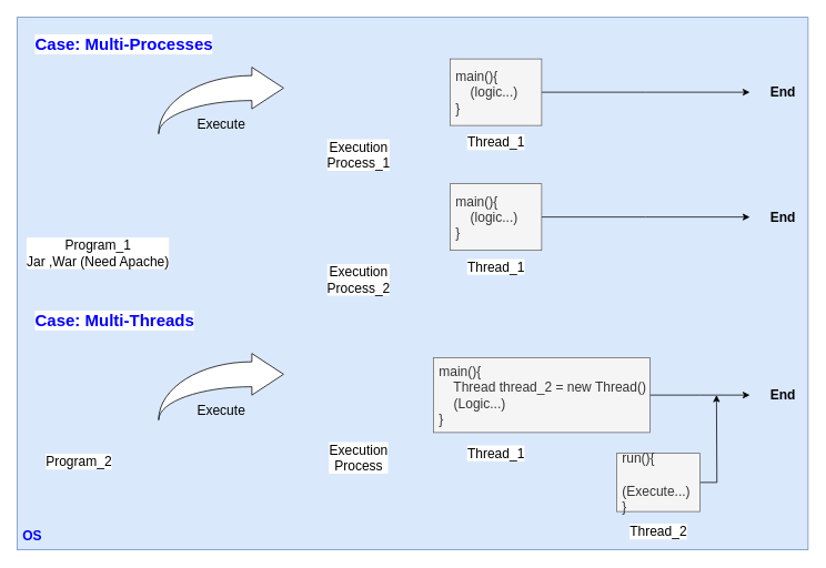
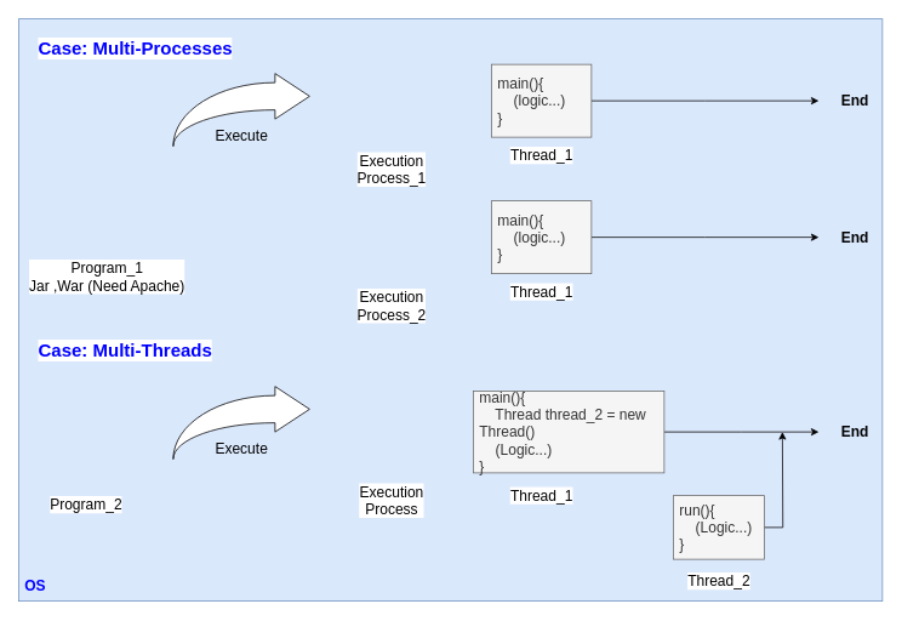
  <mxCell id="0" />
  <mxCell id="1" parent="0" />
  <mxCell id="2" value="OS" style="rounded=0;whiteSpace=wrap;html=1;labelBackgroundColor=none;fontSize=16;align=left;fillColor=#dae8fc;strokeColor=#6c8ebf;verticalAlign=bottom;spacingLeft=5;spacingBottom=5;fontStyle=1;fontColor=#0000FF;" vertex="1" parent="1"><mxGeometry x="20" y="20" width="950" height="640" as="geometry" /></mxCell>
  <mxCell id="3" value="Execution&lt;br style=&quot;font-size: 16px;&quot;&gt;Process_1" style="shape=image;html=1;verticalAlign=top;verticalLabelPosition=bottom;labelBackgroundColor=#ffffff;imageAspect=0;aspect=fixed;image=https://cdn2.iconfinder.com/data/icons/Radium_Neue_PNGs/128/EXE_File.png;align=center;fontSize=16;" vertex="1" parent="1"><mxGeometry x="380" y="60" width="100" height="100" as="geometry" /></mxCell>
  <mxCell id="4" value="Execute" style="html=1;shadow=0;dashed=0;align=center;verticalAlign=bottom;shape=mxgraph.arrows2.jumpInArrow;dy=15;dx=38;arrowHead=50;fontSize=16;" vertex="1" parent="1"><mxGeometry x="190" y="80" width="150" height="80" as="geometry" /></mxCell>
  <mxCell id="5" value="&lt;div style=&quot;text-align: center ; font-size: 16px&quot;&gt;Program_1&lt;/div&gt;Jar ,War (Need Apache)" style="shape=image;html=1;verticalAlign=top;verticalLabelPosition=bottom;labelBackgroundColor=#ffffff;imageAspect=0;aspect=fixed;image=https://cdn0.iconfinder.com/data/icons/file-names-26/512/48-128.png;align=left;fontSize=16;" vertex="1" parent="1"><mxGeometry x="30" y="150" width="128" height="128" as="geometry" /></mxCell>
  <mxCell id="6" value="Execution&lt;br style=&quot;font-size: 16px&quot;&gt;Process" style="shape=image;html=1;verticalAlign=top;verticalLabelPosition=bottom;labelBackgroundColor=#ffffff;imageAspect=0;aspect=fixed;image=https://cdn2.iconfinder.com/data/icons/Radium_Neue_PNGs/128/EXE_File.png;align=center;fontSize=16;" vertex="1" parent="1"><mxGeometry x="380" y="424" width="100" height="100" as="geometry" /></mxCell>
  <mxCell id="7" style="edgeStyle=orthogonalEdgeStyle;rounded=0;orthogonalLoop=1;jettySize=auto;html=1;fontSize=16;" edge="1" parent="1" source="8"><mxGeometry relative="1" as="geometry"><mxPoint x="900" y="110" as="targetPoint" /></mxGeometry></mxCell>
  <mxCell id="8" value="&lt;div style=&quot;font-size: 16px&quot;&gt;&lt;span style=&quot;font-size: 16px&quot;&gt;main(){&lt;/span&gt;&lt;/div&gt;&amp;nbsp; &amp;nbsp; (logic...)&lt;br style=&quot;font-size: 16px&quot;&gt;}" style="text;html=1;strokeColor=#666666;fillColor=#f5f5f5;align=left;verticalAlign=middle;whiteSpace=wrap;rounded=0;fontColor=#333333;spacingLeft=5;fontSize=16;" vertex="1" parent="1"><mxGeometry x="540" y="70" width="110" height="80" as="geometry" /></mxCell>
  <mxCell id="9" value="Thread_1" style="text;html=1;strokeColor=none;fillColor=none;align=center;verticalAlign=middle;whiteSpace=wrap;rounded=0;labelBackgroundColor=#ffffff;fontSize=16;" vertex="1" parent="1"><mxGeometry x="562.5" y="160" width="65" height="20" as="geometry" /></mxCell>
  <mxCell id="10" style="edgeStyle=orthogonalEdgeStyle;rounded=0;orthogonalLoop=1;jettySize=auto;html=1;fontSize=16;" edge="1" parent="1" source="11"><mxGeometry relative="1" as="geometry"><mxPoint x="900" y="474" as="targetPoint" /></mxGeometry></mxCell>
- <mxCell id="11" value="&lt;div style=&quot;font-size: 16px&quot;&gt;&lt;span style=&quot;font-size: 16px&quot;&gt;main(){&lt;/span&gt;&lt;/div&gt;&amp;nbsp; &amp;nbsp; Thread thread_2 = new Thread()&lt;br style=&quot;font-size: 16px&quot;&gt;&amp;nbsp; &amp;nbsp; (Logic...)&lt;br style=&quot;font-size: 16px&quot;&gt;}" style="text;html=1;strokeColor=#666666;fillColor=#f5f5f5;align=left;verticalAlign=middle;whiteSpace=wrap;rounded=0;fontColor=#333333;spacingLeft=5;fontSize=16;" vertex="1" parent="1"><mxGeometry x="520" y="429" width="260" height="90" as="geometry" /></mxCell>
+ <mxCell id="11" value="&lt;div style=&quot;font-size: 16px&quot;&gt;&lt;span style=&quot;font-size: 16px&quot;&gt;main(){&lt;/span&gt;&lt;/div&gt;&amp;nbsp; &amp;nbsp; Thread thread_2 = new Thread()&lt;br style=&quot;font-size: 16px&quot;&gt;&amp;nbsp; &amp;nbsp; (Logic...)&lt;br style=&quot;font-size: 16px&quot;&gt;}" style="text;html=1;strokeColor=#666666;fillColor=#f5f5f5;align=left;verticalAlign=middle;whiteSpace=wrap;rounded=0;fontColor=#333333;spacingLeft=5;fontSize=16;" vertex="1" parent="1"><mxGeometry x="520" y="429" width="210" height="90" as="geometry" /></mxCell>
  <mxCell id="12" value="Thread_1" style="text;html=1;strokeColor=none;fillColor=none;align=center;verticalAlign=middle;whiteSpace=wrap;rounded=0;labelBackgroundColor=#ffffff;fontSize=16;" vertex="1" parent="1"><mxGeometry x="562.5" y="534" width="65" height="20" as="geometry" /></mxCell>
  <mxCell id="13" style="edgeStyle=orthogonalEdgeStyle;rounded=0;orthogonalLoop=1;jettySize=auto;html=1;fontSize=16;" edge="1" parent="1" source="14"><mxGeometry relative="1" as="geometry"><mxPoint x="860" y="474" as="targetPoint" /></mxGeometry></mxCell>
- <mxCell id="14" value="run(){&lt;br style=&quot;font-size: 16px&quot;&gt;&amp;nbsp; &amp;nbsp; (Execute...)&lt;br style=&quot;font-size: 16px&quot;&gt;}" style="text;html=1;strokeColor=#666666;fillColor=#f5f5f5;align=left;verticalAlign=middle;whiteSpace=wrap;rounded=0;fontColor=#333333;spacingLeft=5;fontSize=16;" vertex="1" parent="1"><mxGeometry x="740" y="544" width="100" height="70" as="geometry" /></mxCell>
+ <mxCell id="14" value="run(){&lt;br style=&quot;font-size: 16px&quot;&gt;&amp;nbsp; &amp;nbsp; (Logic...)&lt;br style=&quot;font-size: 16px&quot;&gt;}" style="text;html=1;strokeColor=#666666;fillColor=#f5f5f5;align=left;verticalAlign=middle;whiteSpace=wrap;rounded=0;fontColor=#333333;spacingLeft=5;fontSize=16;" vertex="1" parent="1"><mxGeometry x="740" y="544" width="100" height="70" as="geometry" /></mxCell>
  <mxCell id="15" value="Thread_2" style="text;html=1;strokeColor=none;fillColor=none;align=center;verticalAlign=middle;whiteSpace=wrap;rounded=0;labelBackgroundColor=#ffffff;fontSize=16;" vertex="1" parent="1"><mxGeometry x="757.5" y="628" width="65" height="20" as="geometry" /></mxCell>
  <mxCell id="16" value="End" style="text;html=1;strokeColor=none;fillColor=none;align=center;verticalAlign=middle;whiteSpace=wrap;rounded=0;fontStyle=1;fontSize=16;" vertex="1" parent="1"><mxGeometry x="920" y="100" width="40" height="20" as="geometry" /></mxCell>
  <mxCell id="17" value="End" style="text;html=1;strokeColor=none;fillColor=none;align=center;verticalAlign=middle;whiteSpace=wrap;rounded=0;fontStyle=1;fontSize=16;" vertex="1" parent="1"><mxGeometry x="920" y="464" width="40" height="20" as="geometry" /></mxCell>
  <mxCell id="18" value="Execution&lt;br style=&quot;font-size: 16px&quot;&gt;Process_2" style="shape=image;html=1;verticalAlign=top;verticalLabelPosition=bottom;labelBackgroundColor=#ffffff;imageAspect=0;aspect=fixed;image=https://cdn2.iconfinder.com/data/icons/Radium_Neue_PNGs/128/EXE_File.png;align=center;fontSize=16;" vertex="1" parent="1"><mxGeometry x="380" y="210" width="100" height="100" as="geometry" /></mxCell>
  <mxCell id="19" style="edgeStyle=orthogonalEdgeStyle;rounded=0;orthogonalLoop=1;jettySize=auto;html=1;fontSize=16;" edge="1" parent="1" source="20"><mxGeometry relative="1" as="geometry"><mxPoint x="900" y="260" as="targetPoint" /></mxGeometry></mxCell>
  <mxCell id="20" value="&lt;div style=&quot;font-size: 16px&quot;&gt;&lt;span style=&quot;font-size: 16px&quot;&gt;main(){&lt;/span&gt;&lt;/div&gt;&amp;nbsp; &amp;nbsp; (logic...)&lt;br style=&quot;font-size: 16px&quot;&gt;}" style="text;html=1;strokeColor=#666666;fillColor=#f5f5f5;align=left;verticalAlign=middle;whiteSpace=wrap;rounded=0;fontColor=#333333;spacingLeft=5;fontSize=16;" vertex="1" parent="1"><mxGeometry x="540" y="220" width="110" height="80" as="geometry" /></mxCell>
  <mxCell id="21" value="Thread_1" style="text;html=1;strokeColor=none;fillColor=none;align=center;verticalAlign=middle;whiteSpace=wrap;rounded=0;labelBackgroundColor=#ffffff;fontSize=16;" vertex="1" parent="1"><mxGeometry x="562.5" y="310" width="65" height="20" as="geometry" /></mxCell>
  <mxCell id="22" value="End" style="text;html=1;strokeColor=none;fillColor=none;align=center;verticalAlign=middle;whiteSpace=wrap;rounded=0;fontStyle=1;fontSize=16;" vertex="1" parent="1"><mxGeometry x="920" y="250" width="40" height="20" as="geometry" /></mxCell>
  <mxCell id="23" value="&lt;div style=&quot;font-size: 16px;&quot;&gt;Program_2&lt;/div&gt;" style="shape=image;html=1;verticalAlign=top;verticalLabelPosition=bottom;labelBackgroundColor=#ffffff;imageAspect=0;aspect=fixed;image=https://cdn0.iconfinder.com/data/icons/file-names-26/512/48-128.png;align=center;fontSize=16;" vertex="1" parent="1"><mxGeometry x="30" y="410" width="128" height="128" as="geometry" /></mxCell>
  <mxCell id="24" value="Execute" style="html=1;shadow=0;dashed=0;align=center;verticalAlign=bottom;shape=mxgraph.arrows2.jumpInArrow;dy=15;dx=38;arrowHead=50;fontSize=16;" vertex="1" parent="1"><mxGeometry x="190" y="424" width="150" height="80" as="geometry" /></mxCell>
  <mxCell id="25" value="Case: Multi-Threads" style="text;html=1;strokeColor=none;fillColor=none;align=left;verticalAlign=middle;whiteSpace=wrap;rounded=0;labelBackgroundColor=#ffffff;fontSize=20;fontColor=#0000FF;fontStyle=1" vertex="1" parent="1"><mxGeometry x="40" y="366" width="200" height="36" as="geometry" /></mxCell>
  <mxCell id="26" value="Case: Multi-Processes" style="text;html=1;strokeColor=none;fillColor=none;align=left;verticalAlign=middle;whiteSpace=wrap;rounded=0;labelBackgroundColor=#ffffff;fontSize=20;fontColor=#0000FF;fontStyle=1" vertex="1" parent="1"><mxGeometry x="40" y="34" width="230" height="36" as="geometry" /></mxCell>
